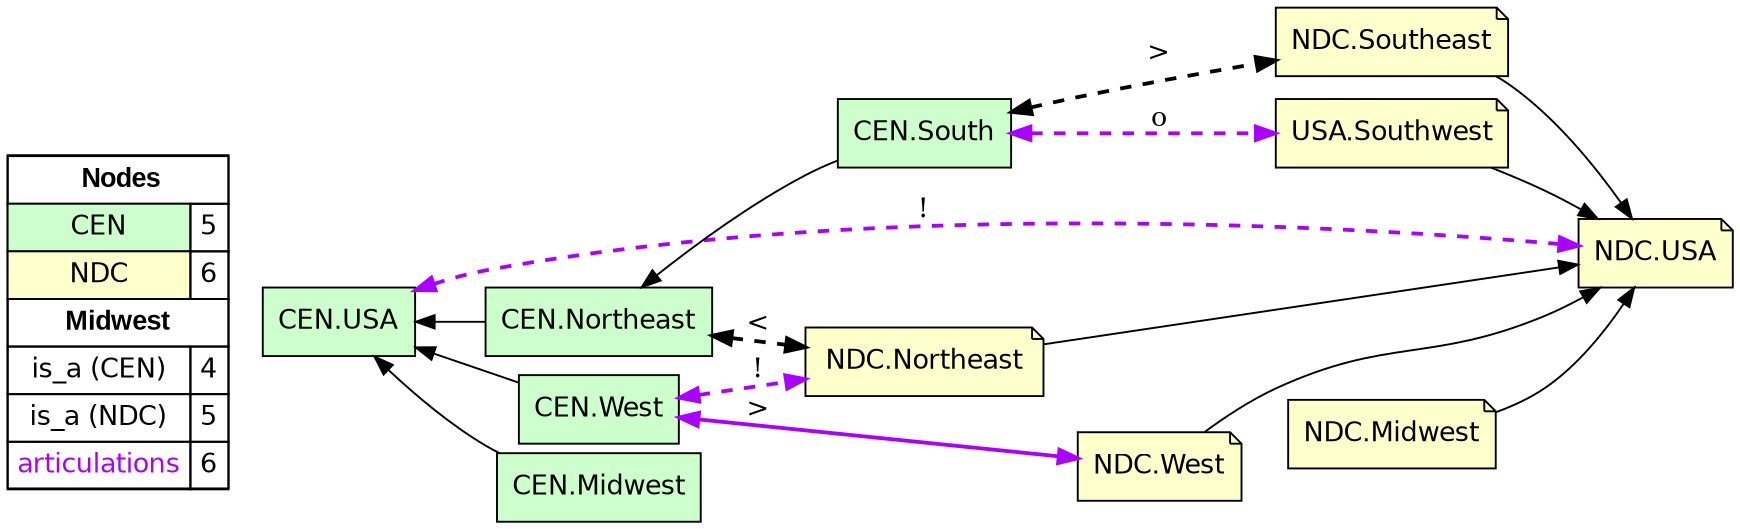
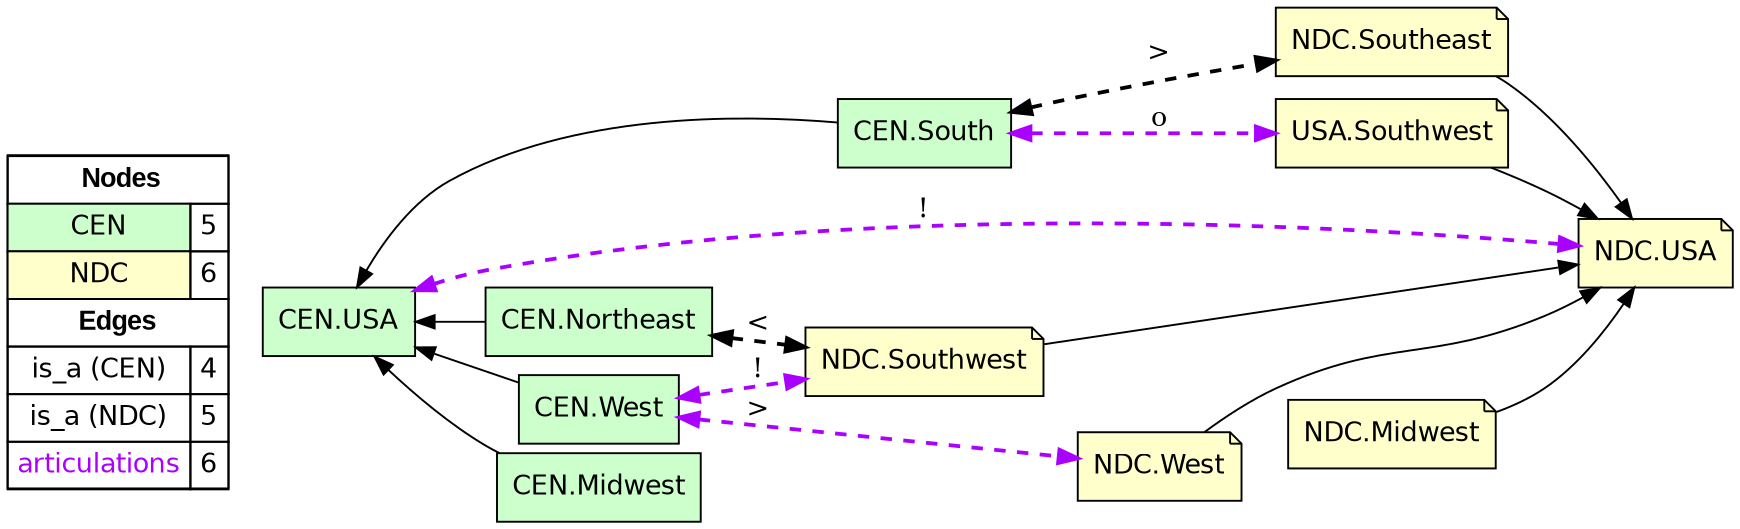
  digraph {
    rankdir=LR
    node [fillcolor="#FFFFCC" fontname=helvetica shape=box style=filled]
    edge [color="#000000" constraint=true dir=both penwidth=1 style=solid]
-   n1 [fillcolor=white label=<   <TABLE BORDER="0" CELLBORDER="1" CELLSPACING="0" CELLPADDING="4">  <TR> <TD COLSPAN="2"><font face="Arial Black"> Nodes</font></TD> </TR>  <TR>   <TD bgcolor="#CCFFCC" fontname="helvetica">CEN</TD>   <TD>5</TD>   </TR>  <TR>   <TD bgcolor="#FFFFCC" fontname="helvetica">NDC</TD>   <TD>6</TD>   </TR>  <TR> <TD COLSPAN="2"><font face = "Arial Black"> Midwest </font></TD> </TR>  <TR>   <TD><font color ="#000000">is_a (CEN)</font></TD><TD>4</TD> </TR> <TR>   <TD><font color ="#000000">is_a (NDC)</font></TD><TD>5</TD> </TR> <TR>   <TD><font color ="#AA00FF">articulations</font></TD><TD>6</TD> </TR> </TABLE>   > margin=0]
+   n1 [fillcolor=white label=<   <TABLE BORDER="0" CELLBORDER="1" CELLSPACING="0" CELLPADDING="4">  <TR> <TD COLSPAN="2"><font face="Arial Black"> Nodes</font></TD> </TR>  <TR>   <TD bgcolor="#CCFFCC" fontname="helvetica">CEN</TD>   <TD>5</TD>   </TR>  <TR>   <TD bgcolor="#FFFFCC" fontname="helvetica">NDC</TD>   <TD>6</TD>   </TR>  <TR> <TD COLSPAN="2"><font face = "Arial Black"> Edges </font></TD> </TR>  <TR>   <TD><font color ="#000000">is_a (CEN)</font></TD><TD>4</TD> </TR> <TR>   <TD><font color ="#000000">is_a (NDC)</font></TD><TD>5</TD> </TR> <TR>   <TD><font color ="#AA00FF">articulations</font></TD><TD>6</TD> </TR> </TABLE>   > margin=0]
    "CEN.South" [fillcolor="#CCFFCC"]
    n3 [label="USA.Southwest" shape=note]
    "NDC.Southeast" [shape=note]
    "NDC.USA" [shape=note]
    "CEN.Midwest" [fillcolor="#CCFFCC"]
    "CEN.USA" [fillcolor="#CCFFCC"]
    "CEN.West" [fillcolor="#CCFFCC"]
    "CEN.Northeast" [fillcolor="#CCFFCC"]
-   "NDC.Northeast" [shape=note]
+   "NDC.Northeast" [shape=note label="NDC.Southwest"]
    "NDC.West" [shape=note]
    "NDC.Midwest" [shape=note]
    subgraph sub_1 {
      rank=source
      n1
    }
    "CEN.South" -> n3 [color="#AA00FF" label=o penwidth=2 style=dashed]
    "CEN.South" -> "NDC.Southeast" [label=">" penwidth=2 style=dashed]
    n3 -> "NDC.USA" [dir=forward]
    "NDC.Southeast" -> "NDC.USA" [dir=forward]
-   "CEN.Northeast" -> "CEN.South" [dir=back]
+   "CEN.USA" -> "CEN.South" [dir=back]
    "CEN.USA" -> "NDC.USA" [color="#AA00FF" label="!" penwidth=2 style=dashed]
    "CEN.USA" -> "CEN.Midwest" [dir=back]
    "CEN.USA" -> "CEN.West" [dir=back]
    "CEN.USA" -> "CEN.Northeast" [dir=back]
    "CEN.West" -> "NDC.Northeast" [color="#AA00FF" label="!" penwidth=2 style=dashed]
-   "CEN.West" -> "NDC.West" [color="#AA00FF" label=">" penwidth=2]
+   "CEN.West" -> "NDC.West" [color="#AA00FF" label=">" penwidth=2 style=dashed]
    "CEN.Northeast" -> "NDC.Northeast" [label="<" penwidth=2 style=dashed]
    "NDC.Northeast" -> "NDC.USA" [dir=forward]
    "NDC.West" -> "NDC.USA" [dir=forward]
    "NDC.Midwest" -> "NDC.USA" [dir=forward]
  }
